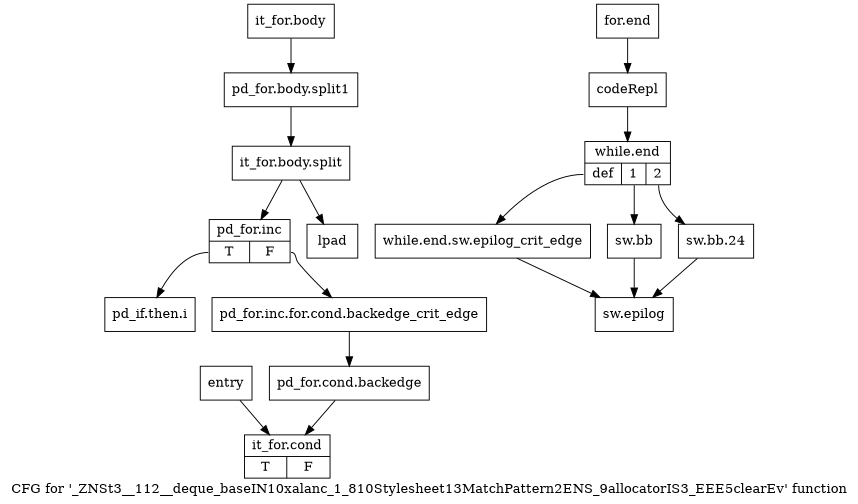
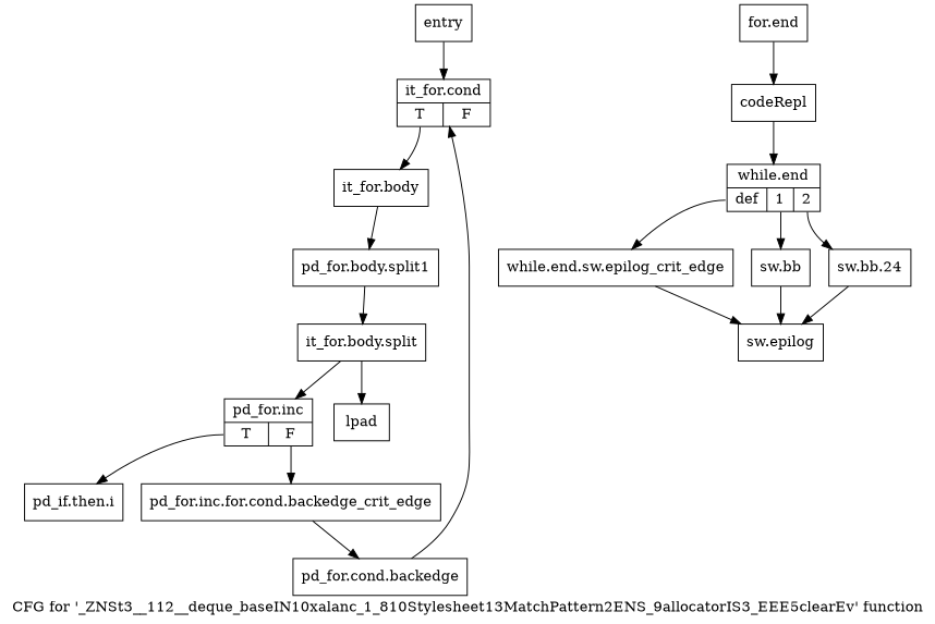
  digraph {
    label="CFG for '_ZNSt3__112__deque_baseIN10xalanc_1_810Stylesheet13MatchPattern2ENS_9allocatorIS3_EEE5clearEv' function"
    node [shape=record]
    n1 [label="{entry}"]
    n2 [label="{it_for.cond|{<s0>T|<s1>F}}"]
    n3 [label="{it_for.body}"]
    n4 [label="{pd_for.body.split1}"]
    n5 [label="{for.end}"]
    n6 [label="{codeRepl}"]
    n7 [label="{it_for.body.split}"]
    n8 [label="{while.end|{<s0>def|<s1>1|<s2>2}}"]
    n9 [label="{pd_for.inc|{<s0>T|<s1>F}}"]
    n10 [label="{lpad}"]
    n11 [label="{pd_if.then.i}"]
    n12 [label="{pd_for.inc.for.cond.backedge_crit_edge}"]
    n13 [label="{pd_for.cond.backedge}"]
    n14 [label="{while.end.sw.epilog_crit_edge}"]
    n15 [label="{sw.bb}"]
    n16 [label="{sw.bb.24}"]
    n17 [label="{sw.epilog}"]
    n1 -> n2
+   n2 -> n3 [tailport=s0]
    n3 -> n4
    n4 -> n7
    n5 -> n6
    n6 -> n8
    n7 -> n9
    n7 -> n10
    n8 -> n14 [tailport=s0]
    n8 -> n15 [tailport=s1]
    n8 -> n16 [tailport=s2]
    n9 -> n11 [tailport=s0]
    n9 -> n12 [tailport=s1]
    n12 -> n13
    n13 -> n2
    n14 -> n17
    n15 -> n17
    n16 -> n17
  }
